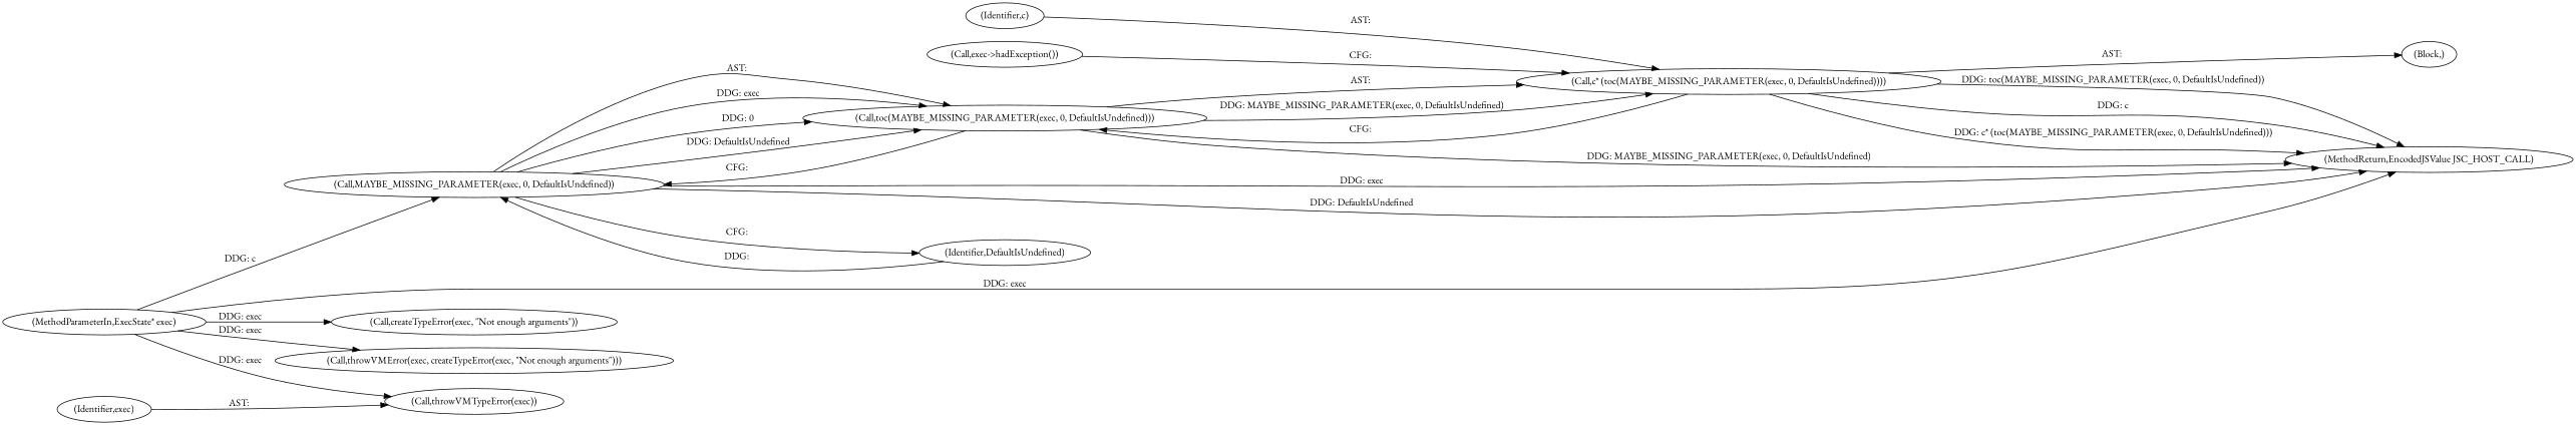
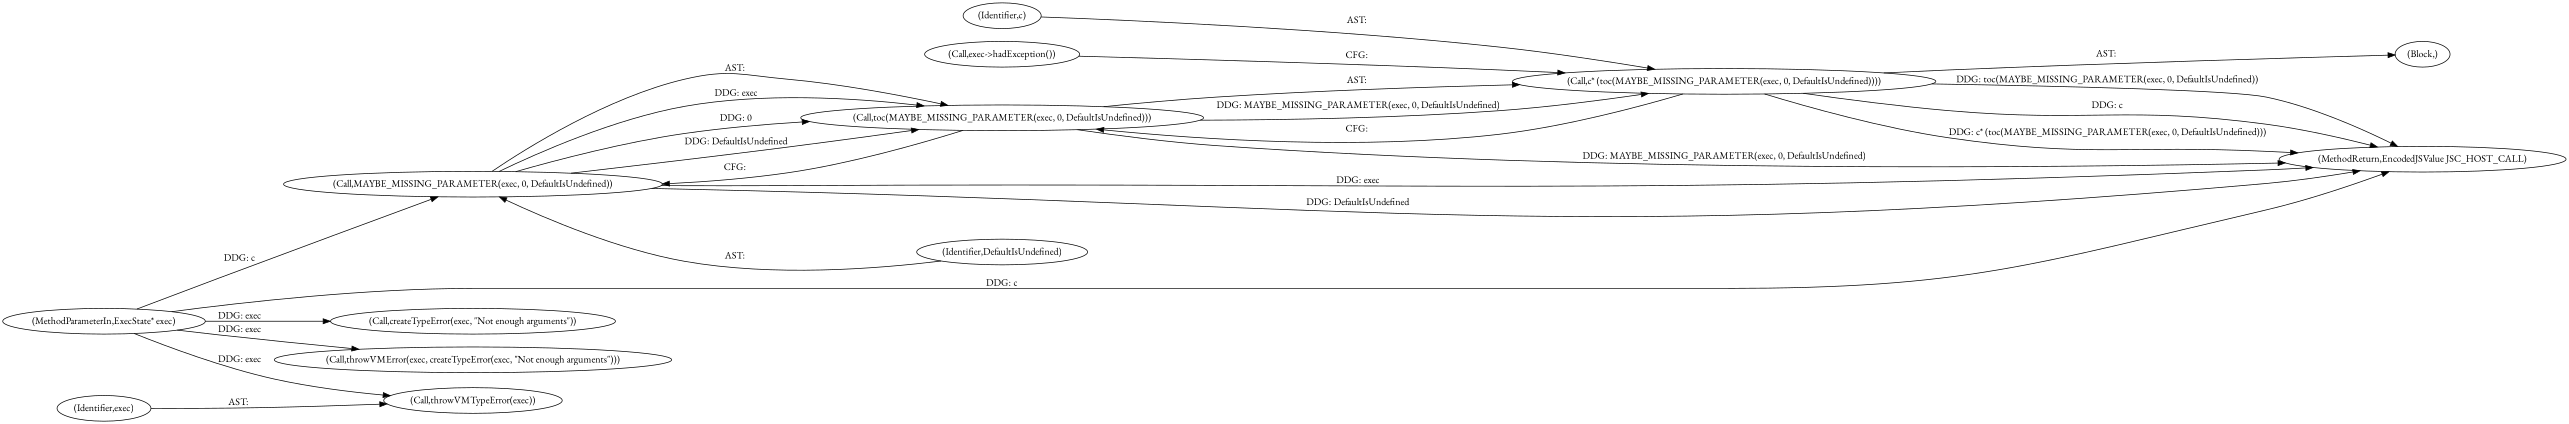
  digraph {
    fontname="EB Garamond"
    rankdir=LR
    node [fontname="EB Garamond"]
    edge [fontname="EB Garamond"]
    n1 [label="(Call,MAYBE_MISSING_PARAMETER(exec, 0, DefaultIsUndefined))"]
    n2 [label="(Call,toc(MAYBE_MISSING_PARAMETER(exec, 0, DefaultIsUndefined)))"]
    n3 [label="(MethodReturn,EncodedJSValue JSC_HOST_CALL)"]
    n4 [label="(Identifier,DefaultIsUndefined)"]
    n5 [label="(Call,c* (toc(MAYBE_MISSING_PARAMETER(exec, 0, DefaultIsUndefined))))"]
    n6 [label="(MethodParameterIn,ExecState* exec)"]
    n7 [label="(Call,createTypeError(exec, \"Not enough arguments\"))"]
    n8 [label="(Call,throwVMError(exec, createTypeError(exec, \"Not enough arguments\")))"]
    n9 [label="(Call,throwVMTypeError(exec))"]
    n10 [label="(Block,)"]
    n11 [label="(Identifier,c)"]
    n12 [label="(Identifier,exec)"]
    n13 [label="(Call,exec->hadException())"]
    n1 -> n2 [label="AST: "]
    n1 -> n2 [label="DDG: exec"]
    n1 -> n2 [label="DDG: 0"]
    n1 -> n2 [label="DDG: DefaultIsUndefined"]
    n1 -> n3 [label="DDG: exec"]
    n1 -> n3 [label="DDG: DefaultIsUndefined"]
-   n1 -> n4 [label="CFG: "]
    n2 -> n1 [label="CFG: "]
    n2 -> n3 [label="DDG: MAYBE_MISSING_PARAMETER(exec, 0, DefaultIsUndefined)"]
    n2 -> n5 [label="AST: "]
    n2 -> n5 [label="DDG: MAYBE_MISSING_PARAMETER(exec, 0, DefaultIsUndefined)"]
-   n4 -> n1 [label="DDG: "]
+   n4 -> n1 [label="AST: "]
    n5 -> n2 [label="CFG: "]
    n5 -> n3 [label="DDG: toc(MAYBE_MISSING_PARAMETER(exec, 0, DefaultIsUndefined))"]
    n5 -> n3 [label="DDG: c"]
    n5 -> n3 [label="DDG: c* (toc(MAYBE_MISSING_PARAMETER(exec, 0, DefaultIsUndefined)))"]
    n5 -> n10 [label="AST: "]
    n6 -> n1 [label="DDG: c"]
-   n6 -> n3 [label="DDG: exec"]
+   n6 -> n3 [label="DDG: c"]
    n6 -> n7 [label="DDG: exec"]
    n6 -> n8 [label="DDG: exec"]
    n6 -> n9 [label="DDG: exec"]
    n11 -> n5 [label="AST: "]
    n12 -> n9 [label="AST: "]
    n13 -> n5 [label="CFG: "]
  }
